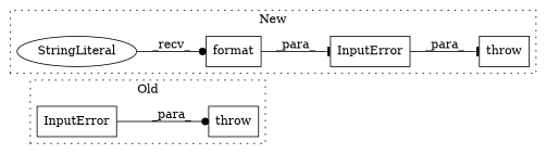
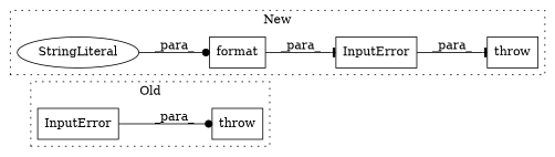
  digraph {
    rankdir=LR
    node [a=32 l="11,1" shape=box]
    edge [arrowhead=dot]
    n1 [label=InputError s="4361,4417"]
    n2 [a=53 l=6 label=throw s=4355]
    n3 [label=InputError s="4935,5029"]
    n4 [a=53 l=6 label=throw s=4929]
    n5 [l="7,1" label=format s="5000,5028"]
    n6 [a=45 l=53 label=StringLiteral s=4946 shape=ellipse]
    subgraph cluster_1 {
      label=Old
      style=dotted
      n1
      n2
    }
    subgraph cluster_2 {
      label=New
      style=dotted
      n3
      n4
      n5
      n6
    }
    n1 -> n2 [label=_para_]
    n3 -> n4 [label=_para_ arrowhead=tee]
    n5 -> n3 [label=_para_ arrowhead=tee]
-   n6 -> n5 [label=_recv_]
+   n6 -> n5 [label=_para_]
  }
